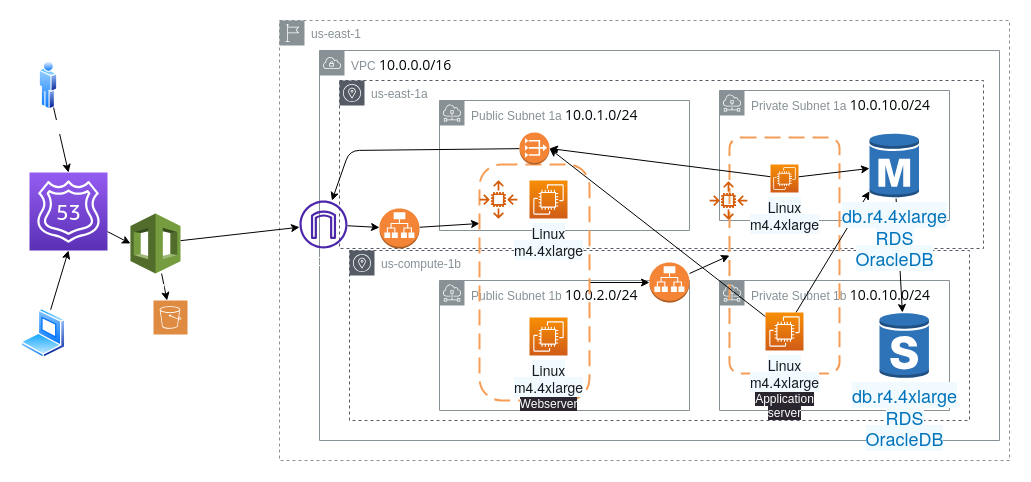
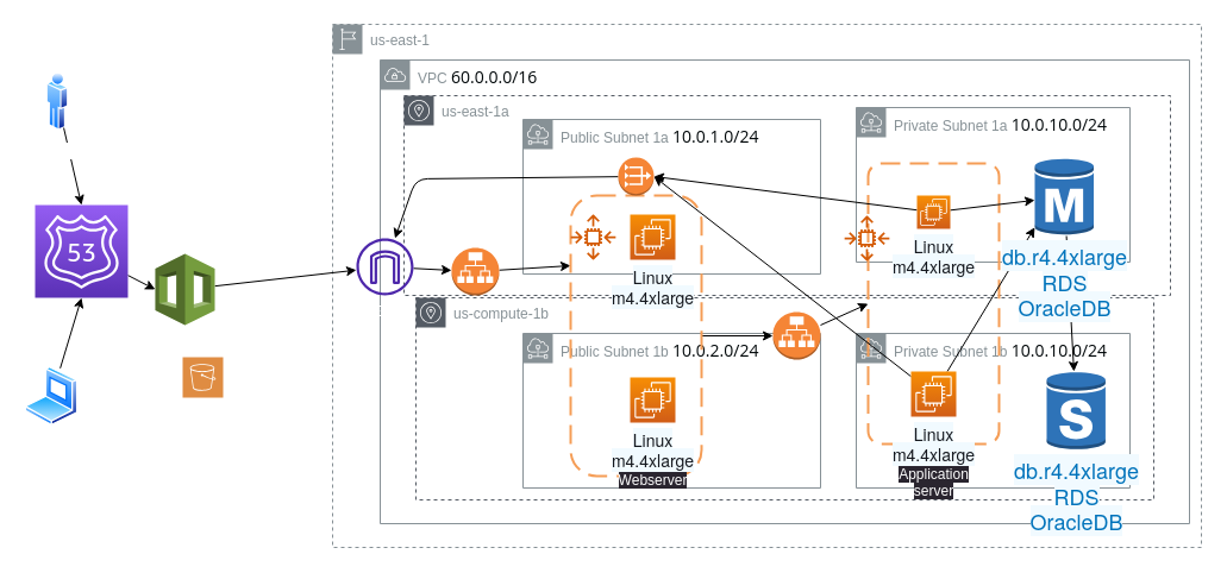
  <mxCell id="0" />
  <mxCell id="1" parent="0" />
  <mxCell id="2" value="us-east-1" style="sketch=0;outlineConnect=0;gradientColor=none;html=1;whiteSpace=wrap;fontSize=12;fontStyle=0;shape=mxgraph.aws4.group;grIcon=mxgraph.aws4.group_region;strokeColor=#879196;fillColor=none;verticalAlign=top;align=left;spacingLeft=30;fontColor=#879196;dashed=1;" parent="1" vertex="1"><mxGeometry x="279" y="20" width="730" height="440" as="geometry" /></mxCell>
- <mxCell id="3" value="VPC&amp;nbsp;&lt;span style=&quot;color: rgb(0, 7, 9); font-family: &amp;quot;Open Sans&amp;quot;, sans-serif; font-size: 14px; background-color: rgb(255, 255, 255);&quot;&gt;10.0.0.0/16&lt;/span&gt;" style="sketch=0;outlineConnect=0;gradientColor=none;html=1;whiteSpace=wrap;fontSize=12;fontStyle=0;shape=mxgraph.aws4.group;grIcon=mxgraph.aws4.group_vpc;strokeColor=#879196;fillColor=none;verticalAlign=top;align=left;spacingLeft=30;fontColor=#879196;dashed=0;" parent="1" vertex="1"><mxGeometry x="319" y="50" width="680" height="390" as="geometry" /></mxCell>
+ <mxCell id="3" value="VPC&amp;nbsp;&lt;span style=&quot;color: rgb(0, 7, 9); font-family: &amp;quot;Open Sans&amp;quot;, sans-serif; font-size: 14px; background-color: rgb(255, 255, 255);&quot;&gt;60.0.0.0/16&lt;/span&gt;" style="sketch=0;outlineConnect=0;gradientColor=none;html=1;whiteSpace=wrap;fontSize=12;fontStyle=0;shape=mxgraph.aws4.group;grIcon=mxgraph.aws4.group_vpc;strokeColor=#879196;fillColor=none;verticalAlign=top;align=left;spacingLeft=30;fontColor=#879196;dashed=0;" parent="1" vertex="1"><mxGeometry x="319" y="50" width="680" height="390" as="geometry" /></mxCell>
  <mxCell id="4" value="&lt;span style=&quot;color: rgb(135, 145, 150);&quot;&gt;us-east-1a&amp;nbsp;&lt;/span&gt;" style="sketch=0;outlineConnect=0;gradientColor=none;html=1;whiteSpace=wrap;fontSize=12;fontStyle=0;shape=mxgraph.aws4.group;grIcon=mxgraph.aws4.group_availability_zone;strokeColor=#545B64;fillColor=none;verticalAlign=top;align=left;spacingLeft=30;fontColor=#545B64;dashed=1;" parent="1" vertex="1"><mxGeometry x="339" y="80" width="644" height="168" as="geometry" /></mxCell>
  <mxCell id="5" value="&lt;span style=&quot;color: rgb(135, 145, 150);&quot;&gt;us-compute-1b&amp;nbsp;&lt;/span&gt;" style="sketch=0;outlineConnect=0;gradientColor=none;html=1;whiteSpace=wrap;fontSize=12;fontStyle=0;shape=mxgraph.aws4.group;grIcon=mxgraph.aws4.group_availability_zone;strokeColor=#545B64;fillColor=none;verticalAlign=top;align=left;spacingLeft=30;fontColor=#545B64;dashed=1;" parent="1" vertex="1"><mxGeometry x="349" y="250" width="620" height="170" as="geometry" /></mxCell>
  <mxCell id="6" value="Private Subnet 1a&amp;nbsp;&lt;span style=&quot;color: rgb(0, 7, 9); font-family: &amp;quot;Open Sans&amp;quot;, sans-serif; font-size: 14px; background-color: rgb(255, 255, 255);&quot;&gt;10.0.10.0/24&lt;/span&gt;" style="sketch=0;outlineConnect=0;gradientColor=none;html=1;whiteSpace=wrap;fontSize=12;fontStyle=0;shape=mxgraph.aws4.group;grIcon=mxgraph.aws4.group_subnet;strokeColor=#879196;fillColor=none;verticalAlign=top;align=left;spacingLeft=30;fontColor=#879196;dashed=0;" parent="1" vertex="1"><mxGeometry x="719" y="90" width="230" height="130" as="geometry" /></mxCell>
  <mxCell id="7" value="Private Subnet 1b&amp;nbsp;&lt;span style=&quot;color: rgb(0, 7, 9); font-family: &amp;quot;Open Sans&amp;quot;, sans-serif; font-size: 14px; background-color: rgb(255, 255, 255);&quot;&gt;10.0.10.0/24&lt;/span&gt;" style="sketch=0;outlineConnect=0;gradientColor=none;html=1;whiteSpace=wrap;fontSize=12;fontStyle=0;shape=mxgraph.aws4.group;grIcon=mxgraph.aws4.group_subnet;strokeColor=#879196;fillColor=none;verticalAlign=top;align=left;spacingLeft=30;fontColor=#879196;dashed=0;" parent="1" vertex="1"><mxGeometry x="719" y="280" width="230" height="130" as="geometry" /></mxCell>
  <mxCell id="8" value="Public Subnet 1a&amp;nbsp;&lt;span style=&quot;color: rgb(0, 7, 9); font-family: &amp;quot;Open Sans&amp;quot;, sans-serif; font-size: 14px; background-color: rgb(255, 255, 255);&quot;&gt;10.0.1.0/24&lt;/span&gt;" style="sketch=0;outlineConnect=0;gradientColor=none;html=1;whiteSpace=wrap;fontSize=12;fontStyle=0;shape=mxgraph.aws4.group;grIcon=mxgraph.aws4.group_subnet;strokeColor=#879196;fillColor=none;verticalAlign=top;align=left;spacingLeft=30;fontColor=#879196;dashed=0;" parent="1" vertex="1"><mxGeometry x="439" y="100" width="250" height="130" as="geometry" /></mxCell>
  <mxCell id="9" value="Public Subnet 1b&amp;nbsp;&lt;span style=&quot;color: rgb(0, 7, 9); font-family: &amp;quot;Open Sans&amp;quot;, sans-serif; font-size: 14px; background-color: rgb(255, 255, 255);&quot;&gt;10.0.2.0/24&lt;/span&gt;" style="sketch=0;outlineConnect=0;gradientColor=none;html=1;whiteSpace=wrap;fontSize=12;fontStyle=0;shape=mxgraph.aws4.group;grIcon=mxgraph.aws4.group_subnet;strokeColor=#879196;fillColor=none;verticalAlign=top;align=left;spacingLeft=30;fontColor=#879196;dashed=0;" parent="1" vertex="1"><mxGeometry x="439" y="280" width="250" height="130" as="geometry" /></mxCell>
  <mxCell id="10" style="edgeStyle=none;html=1;fontColor=#FFFFFF;" parent="1" source="19" target="28" edge="1"><mxGeometry relative="1" as="geometry" /></mxCell>
  <mxCell id="11" value="" style="rounded=1;arcSize=10;dashed=1;strokeColor=#F59D56;fillColor=none;gradientColor=none;dashPattern=8 4;strokeWidth=2;fontColor=#FFFFFF;" parent="1" vertex="1"><mxGeometry x="729" y="137" width="110" height="236" as="geometry" /></mxCell>
  <mxCell id="12" style="edgeStyle=none;html=1;fontColor=#FFFFFF;" parent="1" source="30" target="35" edge="1"><mxGeometry relative="1" as="geometry" /></mxCell>
- <mxCell id="13" style="edgeStyle=none;html=1;fontColor=#FFFFFF;" parent="1" source="30" target="31" edge="1"><mxGeometry relative="1" as="geometry" /></mxCell>
  <mxCell id="14" style="edgeStyle=none;html=1;entryX=0;entryY=0.25;entryDx=0;entryDy=0;fontColor=#FFFFFF;" parent="1" source="29" target="19" edge="1"><mxGeometry relative="1" as="geometry" /></mxCell>
  <mxCell id="15" style="edgeStyle=none;html=1;entryX=0;entryY=0.5;entryDx=0;entryDy=0;fontColor=#FFFFFF;" parent="1" source="28" target="11" edge="1"><mxGeometry relative="1" as="geometry" /></mxCell>
  <mxCell id="16" style="edgeStyle=none;html=1;entryX=0.5;entryY=0;entryDx=0;entryDy=0;entryPerimeter=0;fontColor=#FFFFFF;" parent="1" source="34" target="32" edge="1"><mxGeometry relative="1" as="geometry" /></mxCell>
  <mxCell id="17" style="edgeStyle=none;html=1;entryX=0.5;entryY=1;entryDx=0;entryDy=0;entryPerimeter=0;fontColor=#FFFFFF;" parent="1" source="33" target="32" edge="1"><mxGeometry relative="1" as="geometry" /></mxCell>
  <mxCell id="18" style="edgeStyle=none;html=1;entryX=0;entryY=0.5;entryDx=0;entryDy=0;entryPerimeter=0;fontColor=#FFFFFF;" parent="1" source="32" target="30" edge="1"><mxGeometry relative="1" as="geometry" /></mxCell>
  <mxCell id="19" value="" style="rounded=1;arcSize=20;dashed=1;strokeColor=#F59D56;fillColor=none;gradientColor=none;dashPattern=8 4;strokeWidth=2;fontColor=#FFFFFF;" parent="1" vertex="1"><mxGeometry x="479" y="164" width="110" height="236" as="geometry" /></mxCell>
  <mxCell id="20" style="edgeStyle=none;html=1;fontColor=#FFFFFF;" parent="1" source="38" target="35" edge="1"><mxGeometry relative="1" as="geometry"><Array as="points"><mxPoint x="349" y="150" /></Array></mxGeometry></mxCell>
  <mxCell id="21" style="edgeStyle=none;html=1;fontColor=#FFFFFF;" parent="1" source="35" target="29" edge="1"><mxGeometry relative="1" as="geometry" /></mxCell>
  <mxCell id="22" style="edgeStyle=none;html=1;entryX=1;entryY=0.5;entryDx=0;entryDy=0;entryPerimeter=0;fontColor=#FFFFFF;" parent="1" source="44" target="38" edge="1"><mxGeometry relative="1" as="geometry" /></mxCell>
  <mxCell id="23" style="edgeStyle=none;html=1;entryX=1;entryY=0.5;entryDx=0;entryDy=0;entryPerimeter=0;fontColor=#FFFFFF;" parent="1" source="43" target="38" edge="1"><mxGeometry relative="1" as="geometry" /></mxCell>
  <mxCell id="24" style="edgeStyle=none;html=1;fontColor=#FFFFFF;" parent="1" source="43" target="36" edge="1"><mxGeometry relative="1" as="geometry" /></mxCell>
  <mxCell id="25" style="edgeStyle=none;html=1;entryX=0;entryY=0.89;entryDx=0;entryDy=0;entryPerimeter=0;fontColor=#FFFFFF;" parent="1" source="44" target="36" edge="1"><mxGeometry relative="1" as="geometry" /></mxCell>
  <mxCell id="26" style="edgeStyle=none;html=1;fontColor=#FFFFFF;" parent="1" source="36" target="37" edge="1"><mxGeometry relative="1" as="geometry" /></mxCell>
  <mxCell id="27" value="compute" parent="0" />
  <mxCell id="28" value="" style="outlineConnect=0;dashed=0;verticalLabelPosition=bottom;verticalAlign=top;align=center;html=1;shape=mxgraph.aws3.application_load_balancer;fillColor=#F58536;gradientColor=none;fontColor=#FFFFFF;" parent="27" vertex="1"><mxGeometry x="649" y="262" width="40" height="40" as="geometry" /></mxCell>
  <mxCell id="29" value="" style="outlineConnect=0;dashed=0;verticalLabelPosition=bottom;verticalAlign=top;align=center;html=1;shape=mxgraph.aws3.application_load_balancer;fillColor=#F58536;gradientColor=none;fontColor=#FFFFFF;" parent="27" vertex="1"><mxGeometry x="379" y="208" width="40" height="40" as="geometry" /></mxCell>
  <mxCell id="30" value="CloudFormation" style="outlineConnect=0;dashed=0;verticalLabelPosition=bottom;verticalAlign=top;align=center;html=1;shape=mxgraph.aws3.cloudformation;fillColor=#759C3E;gradientColor=none;fontColor=#FFFFFF;" parent="27" vertex="1"><mxGeometry x="130" y="213" width="50" height="60" as="geometry" /></mxCell>
  <mxCell id="31" value="S3" style="sketch=0;pointerEvents=1;shadow=0;dashed=0;html=1;strokeColor=none;fillColor=#DF8C42;labelPosition=center;verticalLabelPosition=bottom;verticalAlign=top;align=center;outlineConnect=0;shape=mxgraph.veeam2.aws_s3;fontColor=#FFFFFF;" parent="27" vertex="1"><mxGeometry x="153" y="300" width="34" height="34" as="geometry" /></mxCell>
  <mxCell id="32" value="" style="sketch=0;points=[[0,0,0],[0.25,0,0],[0.5,0,0],[0.75,0,0],[1,0,0],[0,1,0],[0.25,1,0],[0.5,1,0],[0.75,1,0],[1,1,0],[0,0.25,0],[0,0.5,0],[0,0.75,0],[1,0.25,0],[1,0.5,0],[1,0.75,0]];outlineConnect=0;fontColor=#232F3E;gradientColor=#945DF2;gradientDirection=north;fillColor=#5A30B5;strokeColor=#ffffff;dashed=0;verticalLabelPosition=bottom;verticalAlign=top;align=center;html=1;fontSize=12;fontStyle=0;aspect=fixed;shape=mxgraph.aws4.resourceIcon;resIcon=mxgraph.aws4.route_53;" parent="27" vertex="1"><mxGeometry x="29" y="172" width="78" height="78" as="geometry" /></mxCell>
  <mxCell id="33" value="CLIENT" style="aspect=fixed;perimeter=ellipsePerimeter;html=1;align=center;shadow=0;dashed=0;spacingTop=3;image;image=img/lib/active_directory/laptop_client.svg;fontColor=#FFFFFF;" parent="27" vertex="1"><mxGeometry x="20.5" y="308" width="45" height="50" as="geometry" /></mxCell>
  <mxCell id="34" value="USER" style="aspect=fixed;perimeter=ellipsePerimeter;html=1;align=center;shadow=0;dashed=0;spacingTop=3;image;image=img/lib/active_directory/user.svg;fontColor=#FFFFFF;" parent="27" vertex="1"><mxGeometry x="38.75" y="60" width="18.5" height="50" as="geometry" /></mxCell>
  <mxCell id="35" value="&lt;font color=&quot;#ffffff&quot;&gt;IGW&lt;/font&gt;" style="sketch=0;outlineConnect=0;fontColor=#232F3E;gradientColor=none;fillColor=#4D27AA;strokeColor=none;dashed=0;verticalLabelPosition=bottom;verticalAlign=top;align=center;html=1;fontSize=12;fontStyle=0;aspect=fixed;pointerEvents=1;shape=mxgraph.aws4.internet_gateway;" parent="27" vertex="1"><mxGeometry x="299" y="200" width="48" height="48" as="geometry" /></mxCell>
  <mxCell id="36" value="&lt;span style=&quot;color: rgb(0, 115, 187); font-family: &amp;quot;Amazon Ember&amp;quot;, &amp;quot;Helvetica Neue&amp;quot;, Roboto, Arial, sans-serif; font-size: 18px; text-align: left; background-color: rgb(241, 250, 255);&quot;&gt;db.r4.4xlarge&lt;br&gt;RDS&lt;br&gt;OracleDB&lt;br&gt;&lt;/span&gt;" style="outlineConnect=0;dashed=0;verticalLabelPosition=bottom;verticalAlign=top;align=center;html=1;shape=mxgraph.aws3.rds_db_instance;fillColor=#2E73B8;gradientColor=none;" parent="27" vertex="1"><mxGeometry x="869" y="132" width="49.5" height="66" as="geometry" /></mxCell>
  <mxCell id="37" value="&lt;span style=&quot;color: rgb(0, 115, 187); font-family: &amp;quot;Amazon Ember&amp;quot;, &amp;quot;Helvetica Neue&amp;quot;, Roboto, Arial, sans-serif; font-size: 18px; text-align: left; background-color: rgb(241, 250, 255);&quot;&gt;db.r4.4xlarge&lt;/span&gt;&lt;br style=&quot;color: rgb(0, 115, 187); font-family: &amp;quot;Amazon Ember&amp;quot;, &amp;quot;Helvetica Neue&amp;quot;, Roboto, Arial, sans-serif; font-size: 18px; text-align: left;&quot;&gt;&lt;span style=&quot;color: rgb(0, 115, 187); font-family: &amp;quot;Amazon Ember&amp;quot;, &amp;quot;Helvetica Neue&amp;quot;, Roboto, Arial, sans-serif; font-size: 18px; text-align: left; background-color: rgb(241, 250, 255);&quot;&gt;RDS&lt;br&gt;OracleDB&lt;/span&gt;" style="outlineConnect=0;dashed=0;verticalLabelPosition=bottom;verticalAlign=top;align=center;html=1;shape=mxgraph.aws3.rds_db_instance_standby_multi_az;fillColor=#2E73B8;gradientColor=none;" parent="27" vertex="1"><mxGeometry x="879" y="312" width="49.5" height="66" as="geometry" /></mxCell>
  <mxCell id="38" value="" style="outlineConnect=0;dashed=0;verticalLabelPosition=bottom;verticalAlign=top;align=center;html=1;shape=mxgraph.aws3.vpc_nat_gateway;fillColor=#F58536;gradientColor=none;" parent="27" vertex="1"><mxGeometry x="519" y="132" width="30" height="32" as="geometry" /></mxCell>
  <mxCell id="39" value="&lt;span style=&quot;color: rgb(255, 255, 255); font-family: Helvetica; font-size: 12px; font-style: normal; font-variant-ligatures: normal; font-variant-caps: normal; font-weight: 400; letter-spacing: normal; orphans: 2; text-align: center; text-indent: 0px; text-transform: none; widows: 2; word-spacing: 0px; -webkit-text-stroke-width: 0px; background-color: rgb(42, 37, 47); text-decoration-thickness: initial; text-decoration-style: initial; text-decoration-color: initial; float: none; display: inline !important;&quot;&gt;&lt;span style=&quot;color: rgb(22, 25, 31); font-family: &amp;quot;Amazon Ember&amp;quot;, &amp;quot;Helvetica Neue&amp;quot;, Roboto, Arial, sans-serif; font-size: 14px; text-align: left; background-color: rgb(241, 250, 255);&quot;&gt;Linux&lt;/span&gt;&lt;br style=&quot;color: rgb(22, 25, 31); font-family: &amp;quot;Amazon Ember&amp;quot;, &amp;quot;Helvetica Neue&amp;quot;, Roboto, Arial, sans-serif; font-size: 14px; text-align: left;&quot;&gt;&lt;span style=&quot;color: rgb(22, 25, 31); font-family: &amp;quot;Amazon Ember&amp;quot;, &amp;quot;Helvetica Neue&amp;quot;, Roboto, Arial, sans-serif; font-size: 14px; text-align: left; background-color: rgb(241, 250, 255);&quot;&gt;m4.4xlarge&lt;br&gt;&lt;/span&gt;Webserver&lt;/span&gt;" style="sketch=0;points=[[0,0,0],[0.25,0,0],[0.5,0,0],[0.75,0,0],[1,0,0],[0,1,0],[0.25,1,0],[0.5,1,0],[0.75,1,0],[1,1,0],[0,0.25,0],[0,0.5,0],[0,0.75,0],[1,0.25,0],[1,0.5,0],[1,0.75,0]];outlineConnect=0;fontColor=#232F3E;gradientColor=#F78E04;gradientDirection=north;fillColor=#D05C17;strokeColor=#ffffff;dashed=0;verticalLabelPosition=bottom;verticalAlign=top;align=center;html=1;fontSize=12;fontStyle=0;aspect=fixed;shape=mxgraph.aws4.resourceIcon;resIcon=mxgraph.aws4.ec2;" parent="27" vertex="1"><mxGeometry x="529" y="317" width="38" height="38" as="geometry" /></mxCell>
  <mxCell id="40" value="&lt;span style=&quot;color: rgb(22, 25, 31); font-family: &amp;quot;Amazon Ember&amp;quot;, &amp;quot;Helvetica Neue&amp;quot;, Roboto, Arial, sans-serif; font-size: 14px; text-align: left; background-color: rgb(241, 250, 255);&quot;&gt;Linux&lt;br&gt;m4.4xlarge&lt;/span&gt;&lt;font color=&quot;#ffffff&quot;&gt;&lt;br&gt;Webserver&lt;/font&gt;" style="sketch=0;points=[[0,0,0],[0.25,0,0],[0.5,0,0],[0.75,0,0],[1,0,0],[0,1,0],[0.25,1,0],[0.5,1,0],[0.75,1,0],[1,1,0],[0,0.25,0],[0,0.5,0],[0,0.75,0],[1,0.25,0],[1,0.5,0],[1,0.75,0]];outlineConnect=0;fontColor=#232F3E;gradientColor=#F78E04;gradientDirection=north;fillColor=#D05C17;strokeColor=#ffffff;dashed=0;verticalLabelPosition=bottom;verticalAlign=top;align=center;html=1;fontSize=12;fontStyle=0;aspect=fixed;shape=mxgraph.aws4.resourceIcon;resIcon=mxgraph.aws4.ec2;" parent="27" vertex="1"><mxGeometry x="529" y="180" width="38" height="38" as="geometry" /></mxCell>
  <mxCell id="41" value="" style="sketch=0;outlineConnect=0;fontColor=#232F3E;gradientColor=none;fillColor=#D45B07;strokeColor=none;dashed=0;verticalLabelPosition=bottom;verticalAlign=top;align=center;html=1;fontSize=12;fontStyle=0;aspect=fixed;pointerEvents=1;shape=mxgraph.aws4.auto_scaling2;" parent="27" vertex="1"><mxGeometry x="479" y="180" width="38" height="38" as="geometry" /></mxCell>
  <mxCell id="42" value="" style="sketch=0;outlineConnect=0;fontColor=#232F3E;gradientColor=none;fillColor=#D45B07;strokeColor=none;dashed=0;verticalLabelPosition=bottom;verticalAlign=top;align=center;html=1;fontSize=12;fontStyle=0;aspect=fixed;pointerEvents=1;shape=mxgraph.aws4.auto_scaling2;" parent="27" vertex="1"><mxGeometry x="709" y="181" width="38" height="38" as="geometry" /></mxCell>
  <mxCell id="43" value="&lt;span style=&quot;color: rgb(22, 25, 31); font-family: &amp;quot;Amazon Ember&amp;quot;, &amp;quot;Helvetica Neue&amp;quot;, Roboto, Arial, sans-serif; font-size: 14px; text-align: left; background-color: rgb(241, 250, 255);&quot;&gt;Linux&lt;/span&gt;&lt;br style=&quot;color: rgb(22, 25, 31); font-family: &amp;quot;Amazon Ember&amp;quot;, &amp;quot;Helvetica Neue&amp;quot;, Roboto, Arial, sans-serif; font-size: 14px; text-align: left;&quot;&gt;&lt;span style=&quot;color: rgb(22, 25, 31); font-family: &amp;quot;Amazon Ember&amp;quot;, &amp;quot;Helvetica Neue&amp;quot;, Roboto, Arial, sans-serif; font-size: 14px; text-align: left; background-color: rgb(241, 250, 255);&quot;&gt;m4.4xlarge&lt;br&gt;&lt;/span&gt;&lt;font color=&quot;#ffffff&quot;&gt;Application&lt;br&gt;server&lt;/font&gt;" style="sketch=0;points=[[0,0,0],[0.25,0,0],[0.5,0,0],[0.75,0,0],[1,0,0],[0,1,0],[0.25,1,0],[0.5,1,0],[0.75,1,0],[1,1,0],[0,0.25,0],[0,0.5,0],[0,0.75,0],[1,0.25,0],[1,0.5,0],[1,0.75,0]];outlineConnect=0;fontColor=#232F3E;gradientColor=#F78E04;gradientDirection=north;fillColor=#D05C17;strokeColor=#ffffff;dashed=0;verticalLabelPosition=bottom;verticalAlign=top;align=center;html=1;fontSize=12;fontStyle=0;aspect=fixed;shape=mxgraph.aws4.resourceIcon;resIcon=mxgraph.aws4.ec2;" parent="27" vertex="1"><mxGeometry x="770" y="164" width="28" height="28" as="geometry" /></mxCell>
  <mxCell id="44" value="&lt;span style=&quot;color: rgb(255, 255, 255); font-family: Helvetica; font-size: 12px; font-style: normal; font-variant-ligatures: normal; font-variant-caps: normal; font-weight: 400; letter-spacing: normal; orphans: 2; text-align: center; text-indent: 0px; text-transform: none; widows: 2; word-spacing: 0px; -webkit-text-stroke-width: 0px; background-color: rgb(42, 37, 47); text-decoration-thickness: initial; text-decoration-style: initial; text-decoration-color: initial; float: none; display: inline !important;&quot;&gt;&lt;span style=&quot;color: rgb(22, 25, 31); font-family: &amp;quot;Amazon Ember&amp;quot;, &amp;quot;Helvetica Neue&amp;quot;, Roboto, Arial, sans-serif; font-size: 14px; text-align: left; background-color: rgb(241, 250, 255);&quot;&gt;Linux&lt;/span&gt;&lt;br style=&quot;color: rgb(22, 25, 31); font-family: &amp;quot;Amazon Ember&amp;quot;, &amp;quot;Helvetica Neue&amp;quot;, Roboto, Arial, sans-serif; font-size: 14px; text-align: left;&quot;&gt;&lt;span style=&quot;color: rgb(22, 25, 31); font-family: &amp;quot;Amazon Ember&amp;quot;, &amp;quot;Helvetica Neue&amp;quot;, Roboto, Arial, sans-serif; font-size: 14px; text-align: left; background-color: rgb(241, 250, 255);&quot;&gt;m4.4xlarge&lt;br&gt;&lt;/span&gt;Application&lt;/span&gt;&lt;br style=&quot;border-color: rgb(0, 0, 0); color: rgb(255, 255, 255); font-family: Helvetica; font-size: 12px; font-style: normal; font-variant-ligatures: normal; font-variant-caps: normal; font-weight: 400; letter-spacing: normal; orphans: 2; text-align: center; text-indent: 0px; text-transform: none; widows: 2; word-spacing: 0px; -webkit-text-stroke-width: 0px; background-color: rgb(42, 37, 47); text-decoration-thickness: initial; text-decoration-style: initial; text-decoration-color: initial;&quot;&gt;&lt;span style=&quot;color: rgb(255, 255, 255); font-family: Helvetica; font-size: 12px; font-style: normal; font-variant-ligatures: normal; font-variant-caps: normal; font-weight: 400; letter-spacing: normal; orphans: 2; text-align: center; text-indent: 0px; text-transform: none; widows: 2; word-spacing: 0px; -webkit-text-stroke-width: 0px; background-color: rgb(42, 37, 47); text-decoration-thickness: initial; text-decoration-style: initial; text-decoration-color: initial; float: none; display: inline !important;&quot;&gt;server&lt;/span&gt;" style="sketch=0;points=[[0,0,0],[0.25,0,0],[0.5,0,0],[0.75,0,0],[1,0,0],[0,1,0],[0.25,1,0],[0.5,1,0],[0.75,1,0],[1,1,0],[0,0.25,0],[0,0.5,0],[0,0.75,0],[1,0.25,0],[1,0.5,0],[1,0.75,0]];outlineConnect=0;fontColor=#232F3E;gradientColor=#F78E04;gradientDirection=north;fillColor=#D05C17;strokeColor=#ffffff;dashed=0;verticalLabelPosition=bottom;verticalAlign=top;align=center;html=1;fontSize=12;fontStyle=0;aspect=fixed;shape=mxgraph.aws4.resourceIcon;resIcon=mxgraph.aws4.ec2;" parent="27" vertex="1"><mxGeometry x="765" y="312" width="38" height="38" as="geometry" /></mxCell>
